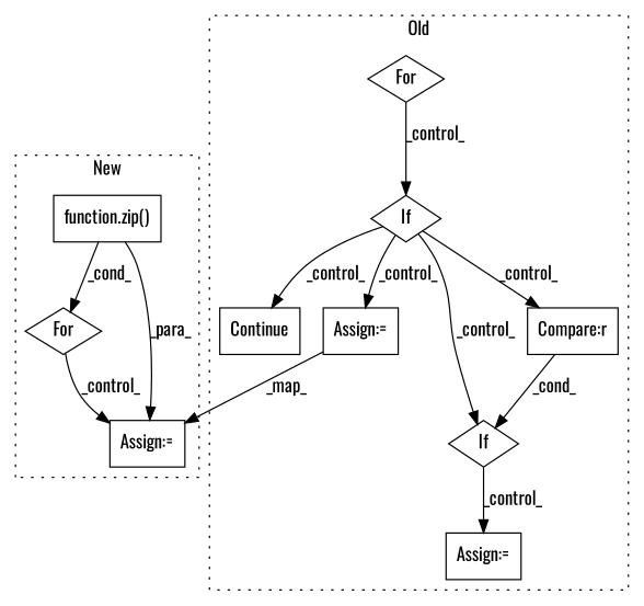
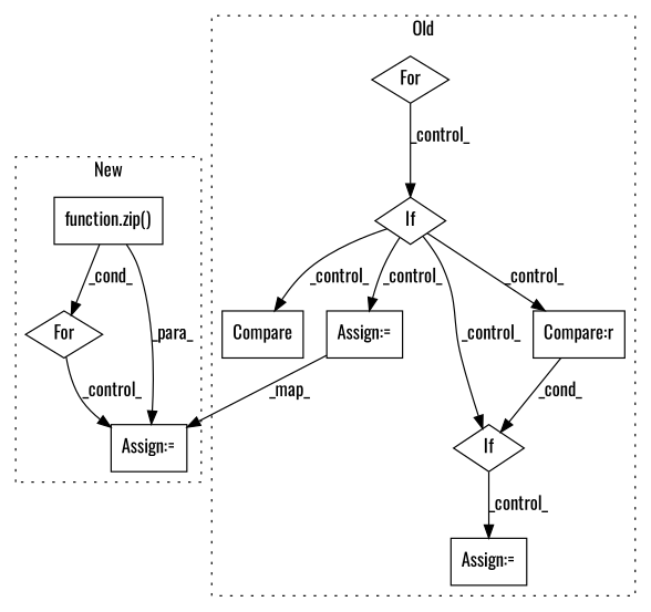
  digraph {
    fontname=Oswald
    node [a=68 l=3 shape=box fontname=Oswald]
    edge [fontname=Oswald]
-   n1 [a=43 l=8 label=Continue s=3195]
+   n1 [a=43 l=8 label=Compare s=3195]
    n2 [a=96 label=If s=3156 shape=diamond]
    n3 [label="Assign:=" s=3368]
    n4 [a=107 l="4,18" label=For s="3114,3138" shape=diamond]
    n5 [label="Assign:=" s=3488]
    n6 [a=96 label=If s=3289 shape=diamond]
    n7 [a=40 l=30 label="Compare:r" s=3292]
    n8 [a=75 l="4,1" label="function.zip()" s="4323,4357"]
    n9 [a=107 l="4,18" label=For s="4311,4358" shape=diamond]
    n10 [label="Assign:=" s=4412]
    subgraph cluster_1 {
      label=Old
      style=dotted
      n1
      n2
      n3
      n4
      n5
      n6
      n7
    }
    subgraph cluster_2 {
      label=New
      style=dotted
      n8
      n9
      n10
    }
    n2 -> n1 [label=_control_]
    n2 -> n5 [label=_control_]
    n2 -> n6 [label=_control_]
    n2 -> n7 [label=_control_]
    n4 -> n2 [label=_control_]
    n5 -> n10 [label=_map_]
    n6 -> n3 [label=_control_]
    n7 -> n6 [label=_cond_]
    n8 -> n9 [label=_cond_]
    n8 -> n10 [label=_para_]
    n9 -> n10 [label=_control_]
  }
